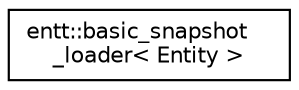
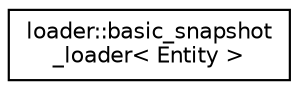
  digraph {
    rankdir=LR
-   n1 [color=black fillcolor=white fontname=Helvetica fontsize=10 height=0.2 label="entt::basic_snapshot\l_loader\< Entity \>" shape=record style=filled width=0.4]
+   n1 [color=black fillcolor=white fontname=Helvetica fontsize=10 height=0.2 label="loader::basic_snapshot\l_loader\< Entity \>" shape=record style=filled width=0.4]
  }
